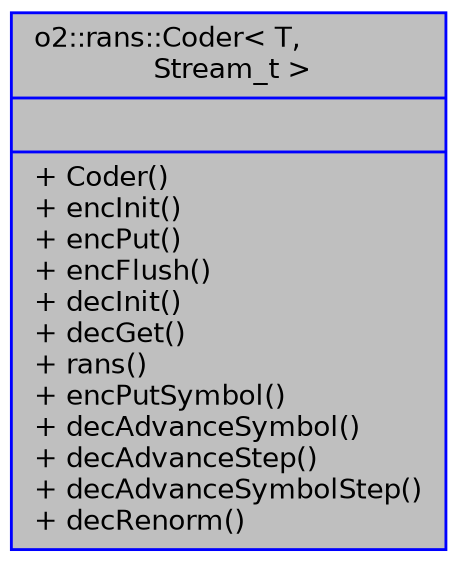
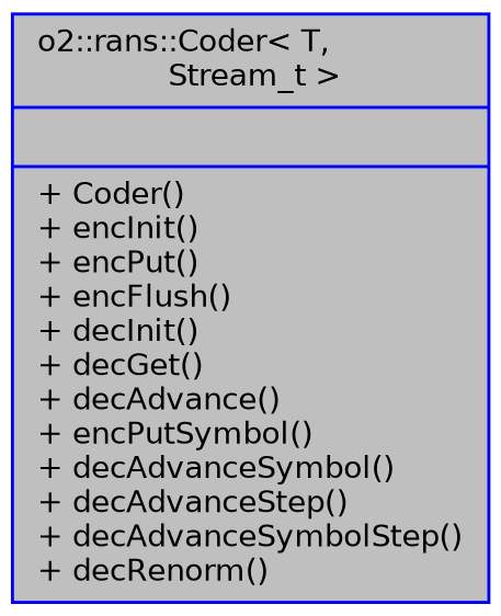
  digraph {
-   n1 [color=blue fillcolor=grey75 fontcolor=black fontname=Helvetica fontsize=10 height=0.2 label="{o2::rans::Coder\< T,\l Stream_t \>\n||+ Coder()\l+ encInit()\l+ encPut()\l+ encFlush()\l+ decInit()\l+ decGet()\l+ rans()\l+ encPutSymbol()\l+ decAdvanceSymbol()\l+ decAdvanceStep()\l+ decAdvanceSymbolStep()\l+ decRenorm()\l}" shape=record style=filled width=0.4]
+   n1 [color=blue fillcolor=grey75 fontcolor=black fontname=Helvetica fontsize=10 height=0.2 label="{o2::rans::Coder\< T,\l Stream_t \>\n||+ Coder()\l+ encInit()\l+ encPut()\l+ encFlush()\l+ decInit()\l+ decGet()\l+ decAdvance()\l+ encPutSymbol()\l+ decAdvanceSymbol()\l+ decAdvanceStep()\l+ decAdvanceSymbolStep()\l+ decRenorm()\l}" shape=record style=filled width=0.4]
  }
